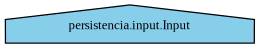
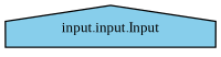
  digraph {
    rankdir=LR
    fontname="Liberation Serif"
-   n1 [color=black fillcolor=skyblue fontname="Liberation Serif" fontsize=10 height=0.2 label="persistencia.input.Input" shape=house style=filled width=0.4]
+   n1 [color=black fillcolor=skyblue fontname="Liberation Serif" fontsize=10 height=0.2 label="input.input.Input" shape=house style=filled width=0.4]
  }
